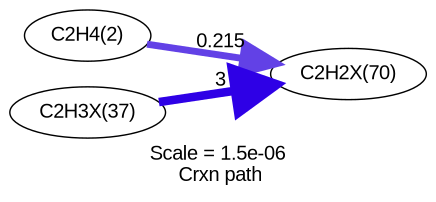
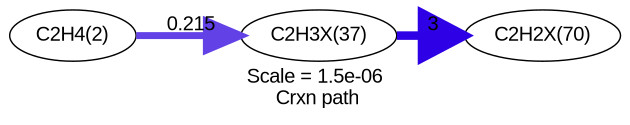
  digraph {
    fontname="Liberation Sans"
    label="Scale = 1.5e-06\l Crxn path"
    rankdir=LR
    node [fontname="Liberation Sans"]
    edge [fontname="Liberation Sans"]
    n1 [label="C2H4(2)"]
    n2 [label="C2H3X(37)"]
    n3 [label="C2H2X(70)"]
-   n1 -> n3 [arrowsize=2.42 color="0.7, 0.715, 0.9" label=" 0.215" style="setlinewidth(4.84)"]
+   n1 -> n2 [arrowsize=2.42 color="0.7, 0.715, 0.9" label=" 0.215" style="setlinewidth(4.84)"]
    n2 -> n3 [arrowsize=3 color="0.7, 1.5, 0.9" label=" 3" style="setlinewidth(6)"]
  }
